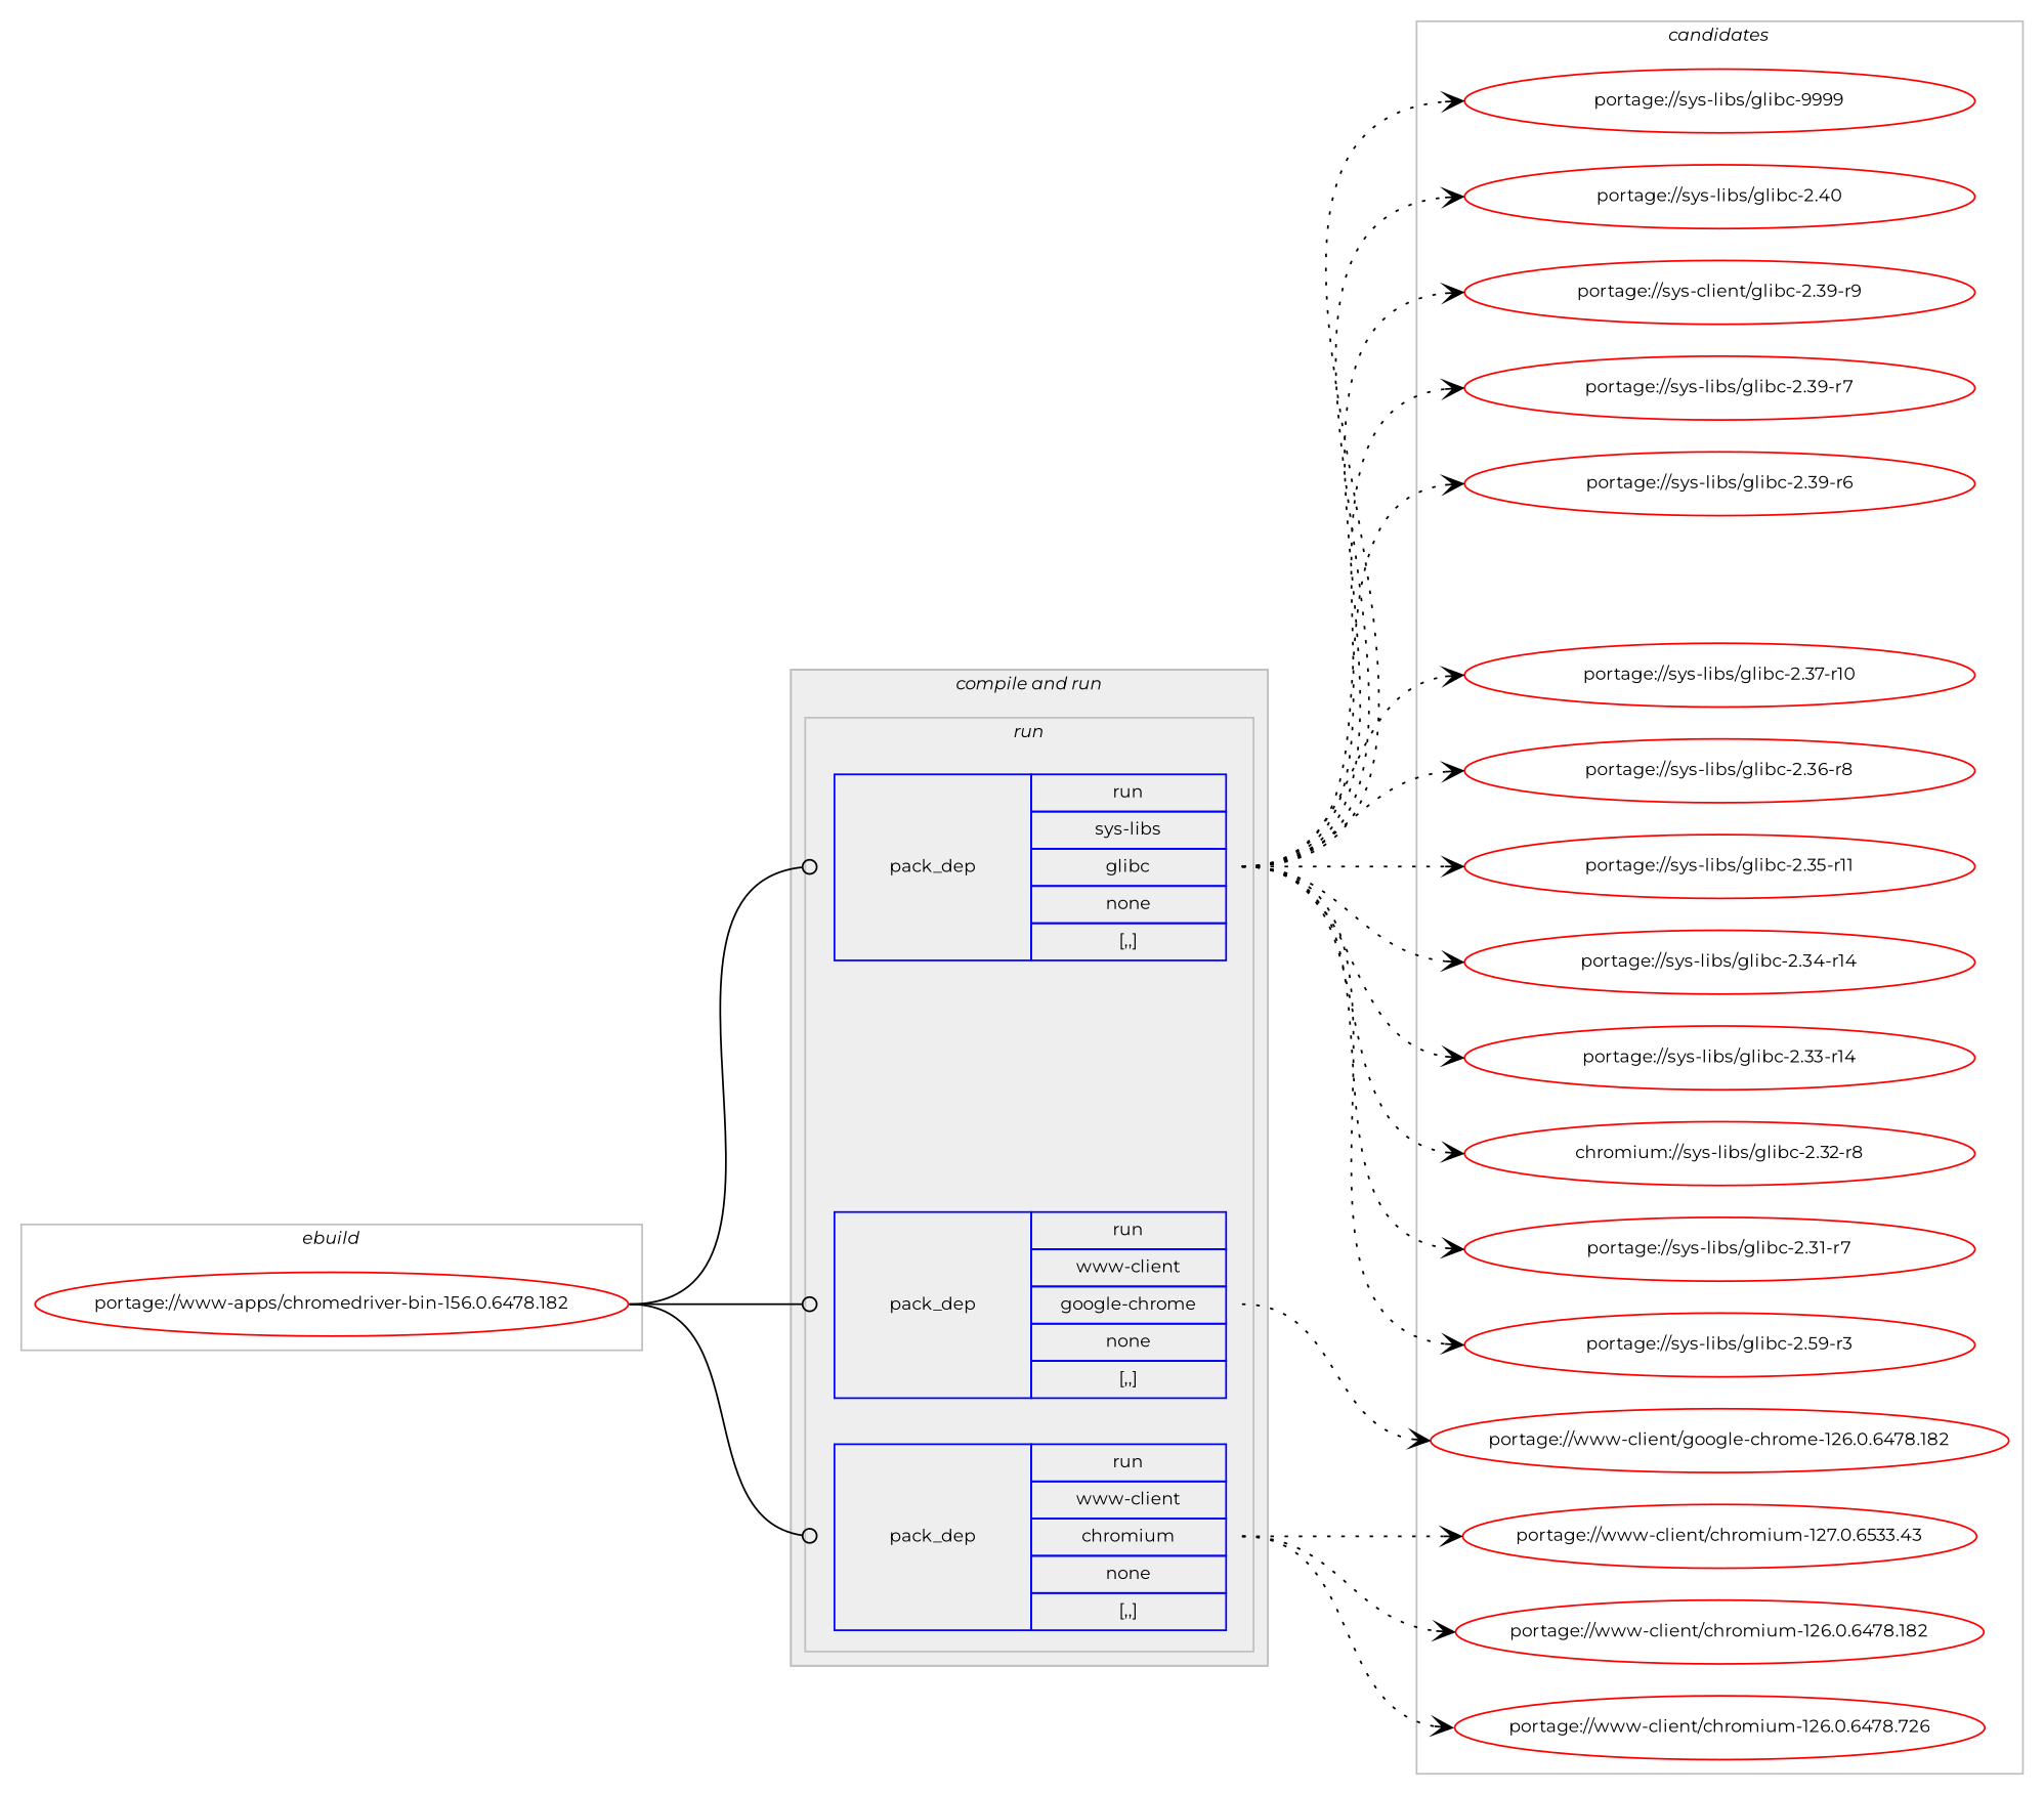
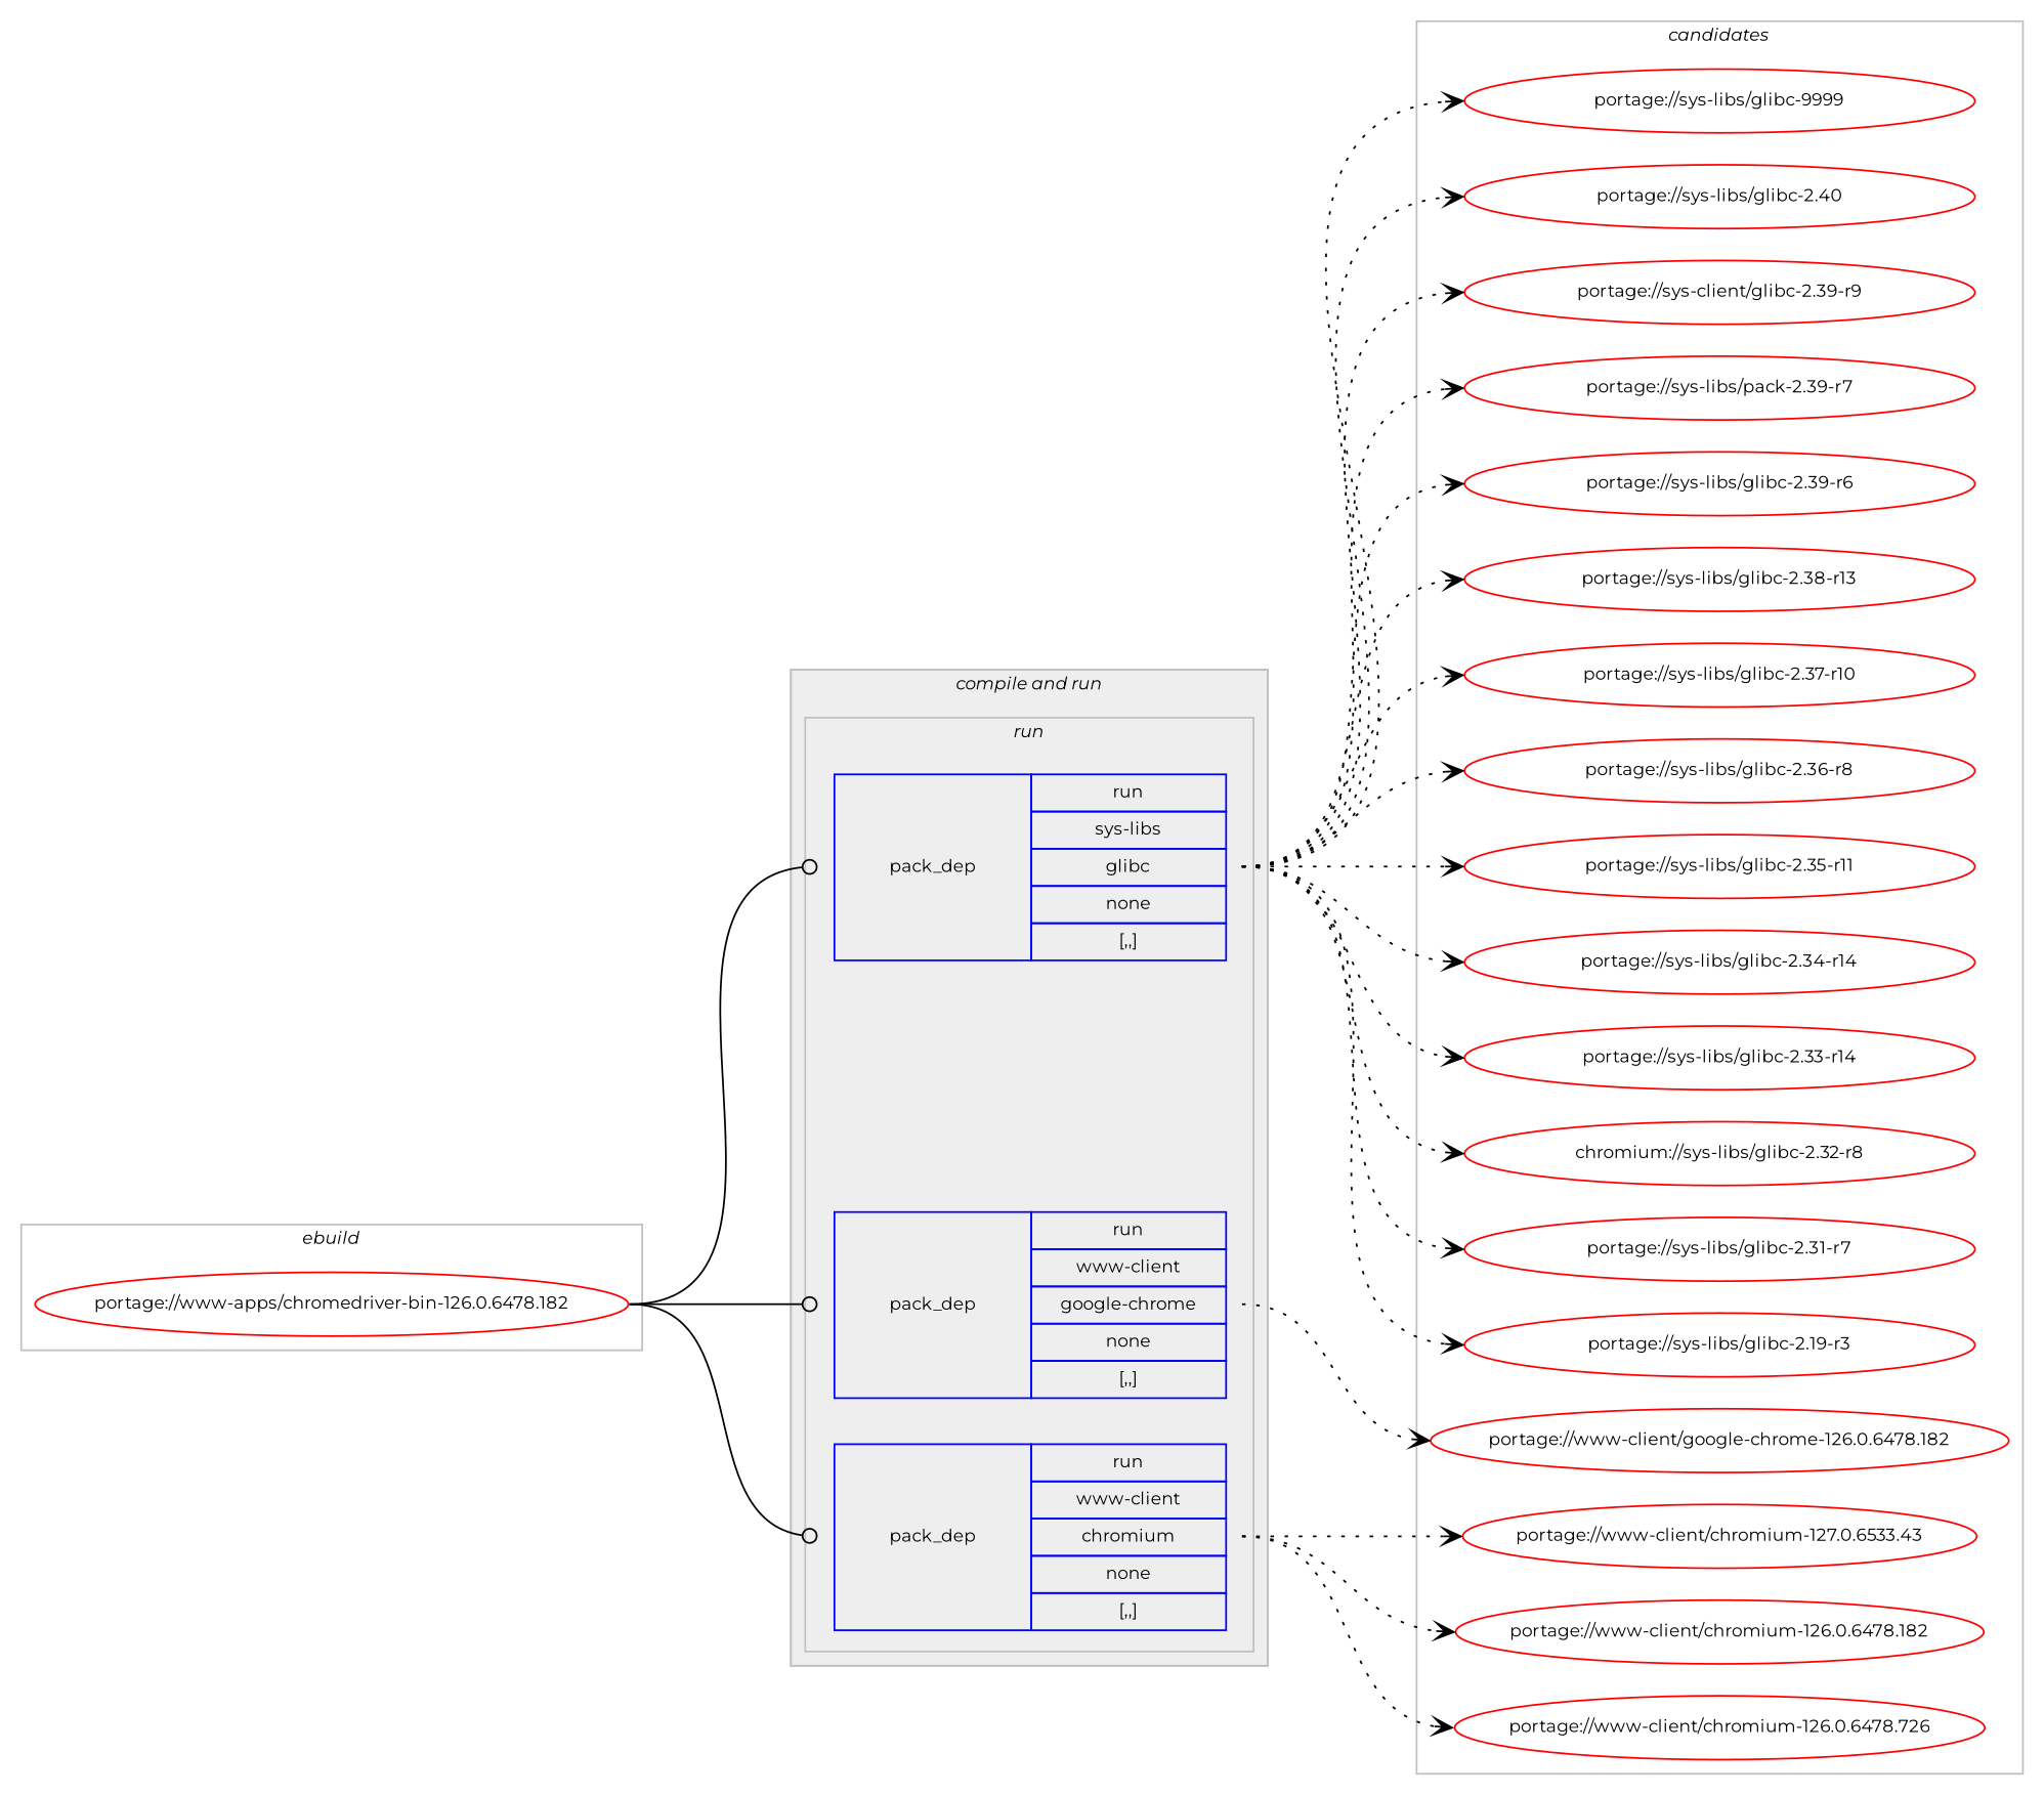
  digraph {
    compound=true
    concentrate=true
    fontname=Montserrat
    fontsize=10
    newrank=true
    rankdir=LR
    ranksep=1.5
    node [color=red fontname=Montserrat fontsize=10]
    edge [arrowhead=vee fontname=Montserrat headport=w style=dotted tailport=e weight=100]
-   n1 [label="portage://www-apps/chromedriver-bin-156.0.6478.182" width=4]
+   n1 [label="portage://www-apps/chromedriver-bin-126.0.6478.182" width=4]
    n2 [color=blue label=<<TABLE BORDER="0" CELLBORDER="1" CELLSPACING="0" CELLPADDING="4" WIDTH="220"><TR><TD ROWSPAN="6" CELLPADDING="30">pack_dep</TD></TR><TR><TD WIDTH="110">run</TD></TR><TR><TD>sys-libs</TD></TR><TR><TD>glibc</TD></TR><TR><TD>none</TD></TR><TR><TD>[,,]</TD></TR></TABLE>> shape=none]
    n3 [color=blue label=<<TABLE BORDER="0" CELLBORDER="1" CELLSPACING="0" CELLPADDING="4" WIDTH="220"><TR><TD ROWSPAN="6" CELLPADDING="30">pack_dep</TD></TR><TR><TD WIDTH="110">run</TD></TR><TR><TD>www-client</TD></TR><TR><TD>google-chrome</TD></TR><TR><TD>none</TD></TR><TR><TD>[,,]</TD></TR></TABLE>> shape=none]
    n4 [color=blue label=<<TABLE BORDER="0" CELLBORDER="1" CELLSPACING="0" CELLPADDING="4" WIDTH="220"><TR><TD ROWSPAN="6" CELLPADDING="30">pack_dep</TD></TR><TR><TD WIDTH="110">run</TD></TR><TR><TD>www-client</TD></TR><TR><TD>chromium</TD></TR><TR><TD>none</TD></TR><TR><TD>[,,]</TD></TR></TABLE>> shape=none]
    n5 [label="portage://sys-libs/glibc-9999" width=4]
    n6 [label="portage://sys-libs/glibc-2.40" width=4]
    n7 [label="portage://sys-client/glibc-2.39-r9" width=4]
-   n8 [label="portage://sys-libs/glibc-2.39-r7" width=4]
+   n8 [label="portage://sys-libs/pack-2.39-r7" width=4]
    n9 [label="portage://sys-libs/glibc-2.39-r6" width=4]
+   n10 [label="portage://sys-libs/glibc-2.38-r13" width=4]
    n11 [label="portage://sys-libs/glibc-2.37-r10" width=4]
    n12 [label="portage://sys-libs/glibc-2.36-r8" width=4]
    n13 [label="portage://sys-libs/glibc-2.35-r11" width=4]
    n14 [label="portage://sys-libs/glibc-2.34-r14" width=4]
    n15 [label="portage://sys-libs/glibc-2.33-r14" width=4]
    n16 [label="chromium://sys-libs/glibc-2.32-r8" width=4]
    n17 [label="portage://sys-libs/glibc-2.31-r7" width=4]
-   n18 [label="portage://sys-libs/glibc-2.59-r3" width=4]
+   n18 [label="portage://sys-libs/glibc-2.19-r3" width=4]
    n19 [label="portage://www-client/google-chrome-126.0.6478.182" width=4]
    n20 [label="portage://www-client/chromium-127.0.6533.43" width=4]
    n21 [label="portage://www-client/chromium-126.0.6478.182" width=4]
    n22 [label="portage://www-client/chromium-126.0.6478.726" width=4]
    subgraph cluster_1 {
      color=gray
      label=<<i>ebuild</i>>
      n1
    }
    subgraph cluster_2 {
      color=gray
      label=<<i>dependencies</i>>
      subgraph cluster_3 {
        color=gray
        fillcolor="#eeeeee"
        label=<<i>compile</i>>
        style=filled
      }
      subgraph cluster_4 {
        color=gray
        fillcolor="#eeeeee"
        label=<<i>compile and run</i>>
        style=filled
      }
      subgraph cluster_5 {
        color=gray
        fillcolor="#eeeeee"
        label=<<i>run</i>>
        style=filled
        subgraph sub_6 {
          color=gray
          fillcolor="#eeeeee"
          label=<<i>run</i>>
          style=filled
          n2
        }
        subgraph sub_7 {
          color=gray
          fillcolor="#eeeeee"
          label=<<i>run</i>>
          style=filled
          n3
        }
        subgraph sub_8 {
          color=gray
          fillcolor="#eeeeee"
          label=<<i>run</i>>
          style=filled
          n4
        }
      }
    }
    subgraph cluster_9 {
      color=gray
      label=<<i>candidates</i>>
      rank=same
      subgraph sub_10 {
        color=black
        label=<<i>candidates</i>>
        nodesep=1
        rank=same
        n5
        n6
        n7
        n8
        n9
+       n10
        n11
        n12
        n13
        n14
        n15
        n16
        n17
        n18
      }
      subgraph sub_11 {
        color=black
        label=<<i>candidates</i>>
        nodesep=1
        rank=same
        n19
      }
      subgraph sub_12 {
        color=black
        label=<<i>candidates</i>>
        nodesep=1
        rank=same
        n20
        n21
        n22
      }
    }
    n1 -> n2 [arrowhead=odot style=solid weight=20]
    n1 -> n3 [arrowhead=odot style=solid weight=20]
    n1 -> n4 [arrowhead=odot style=solid weight=20]
    n2 -> n5
    n2 -> n6
    n2 -> n7
    n2 -> n8
    n2 -> n9
+   n2 -> n10
    n2 -> n11
    n2 -> n12
    n2 -> n13
    n2 -> n14
    n2 -> n15
    n2 -> n16
    n2 -> n17
    n2 -> n18
    n3 -> n19
    n4 -> n20
    n4 -> n21
    n4 -> n22
  }
